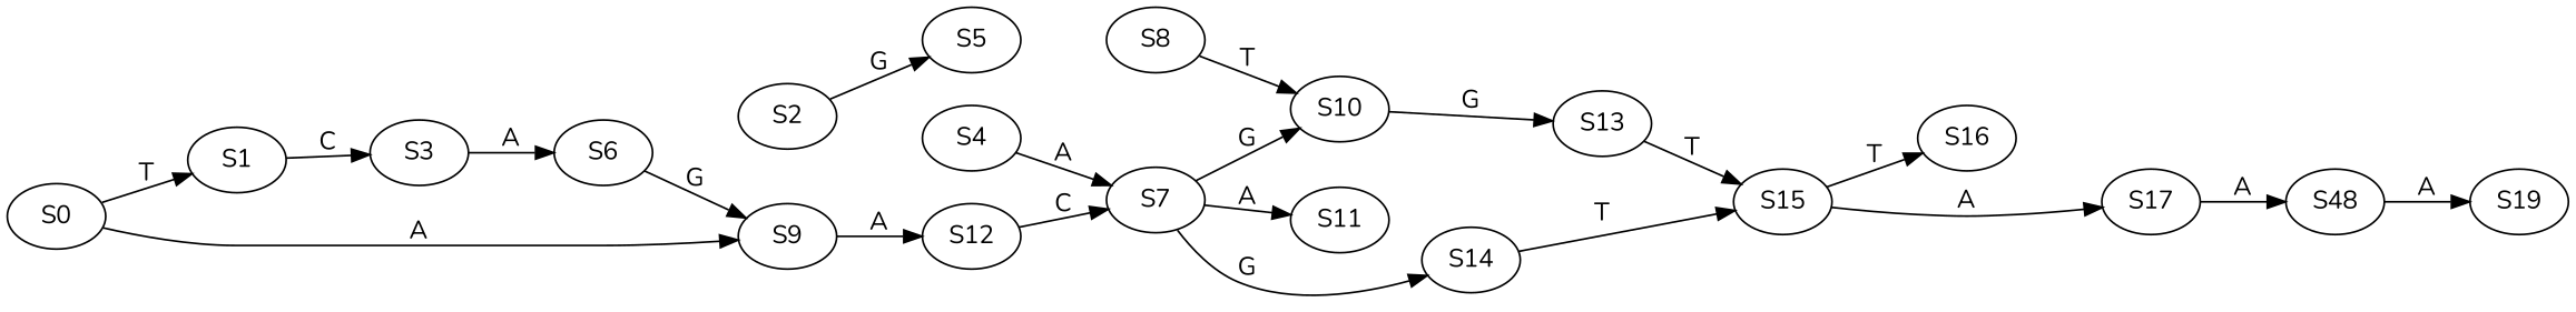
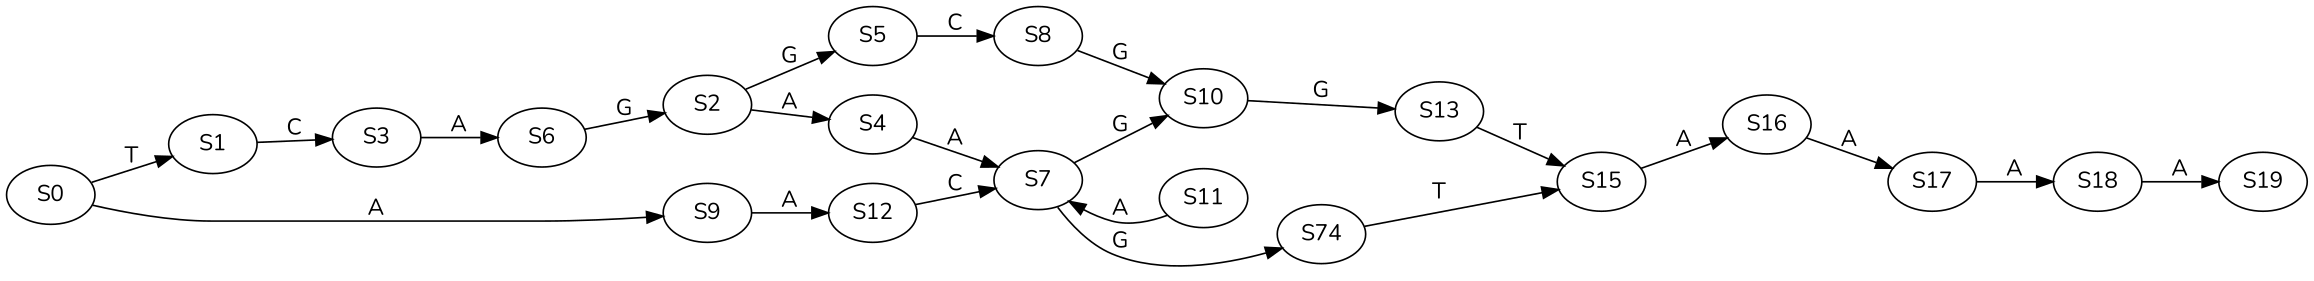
  strict digraph {
    fontname=Nunito
    rankdir=LR
    node [fontname=Nunito]
    edge [fontname=Nunito]
    S0
    S1
    S9
    S3
    S2
    S4
    S5
    S6
    S7
    S8
    S10
    S11
-   S14
+   S14 [label=S74]
    S12
    S13
    S15
    S16
    S17
-   S18 [label=S48]
+   S18
    S19
    S0 -> S1 [label=T]
    S0 -> S9 [label=A]
    S1 -> S3 [label=C]
    S9 -> S12 [label=A]
    S3 -> S6 [label=A]
+   S2 -> S4 [label=A]
    S2 -> S5 [label=G]
    S4 -> S7 [label=A]
-   S6 -> S9 [label=G]
+   S5 -> S8 [label=C]
+   S6 -> S2 [label=G]
    S7 -> S10 [label=G]
-   S7 -> S11 [label=A]
+   S11 -> S7 [label=A]
    S7 -> S14 [label=G]
-   S8 -> S10 [label=T]
+   S8 -> S10 [label=G]
    S10 -> S13 [label=G]
    S14 -> S15 [label=T]
    S12 -> S7 [label=C]
    S13 -> S15 [label=T]
-   S15 -> S16 [label=T]
-   S15 -> S17 [label=A]
+   S15 -> S16 [label=A]
+   S16 -> S17 [label=A]
    S17 -> S18 [label=A]
    S18 -> S19 [label=A]
  }
